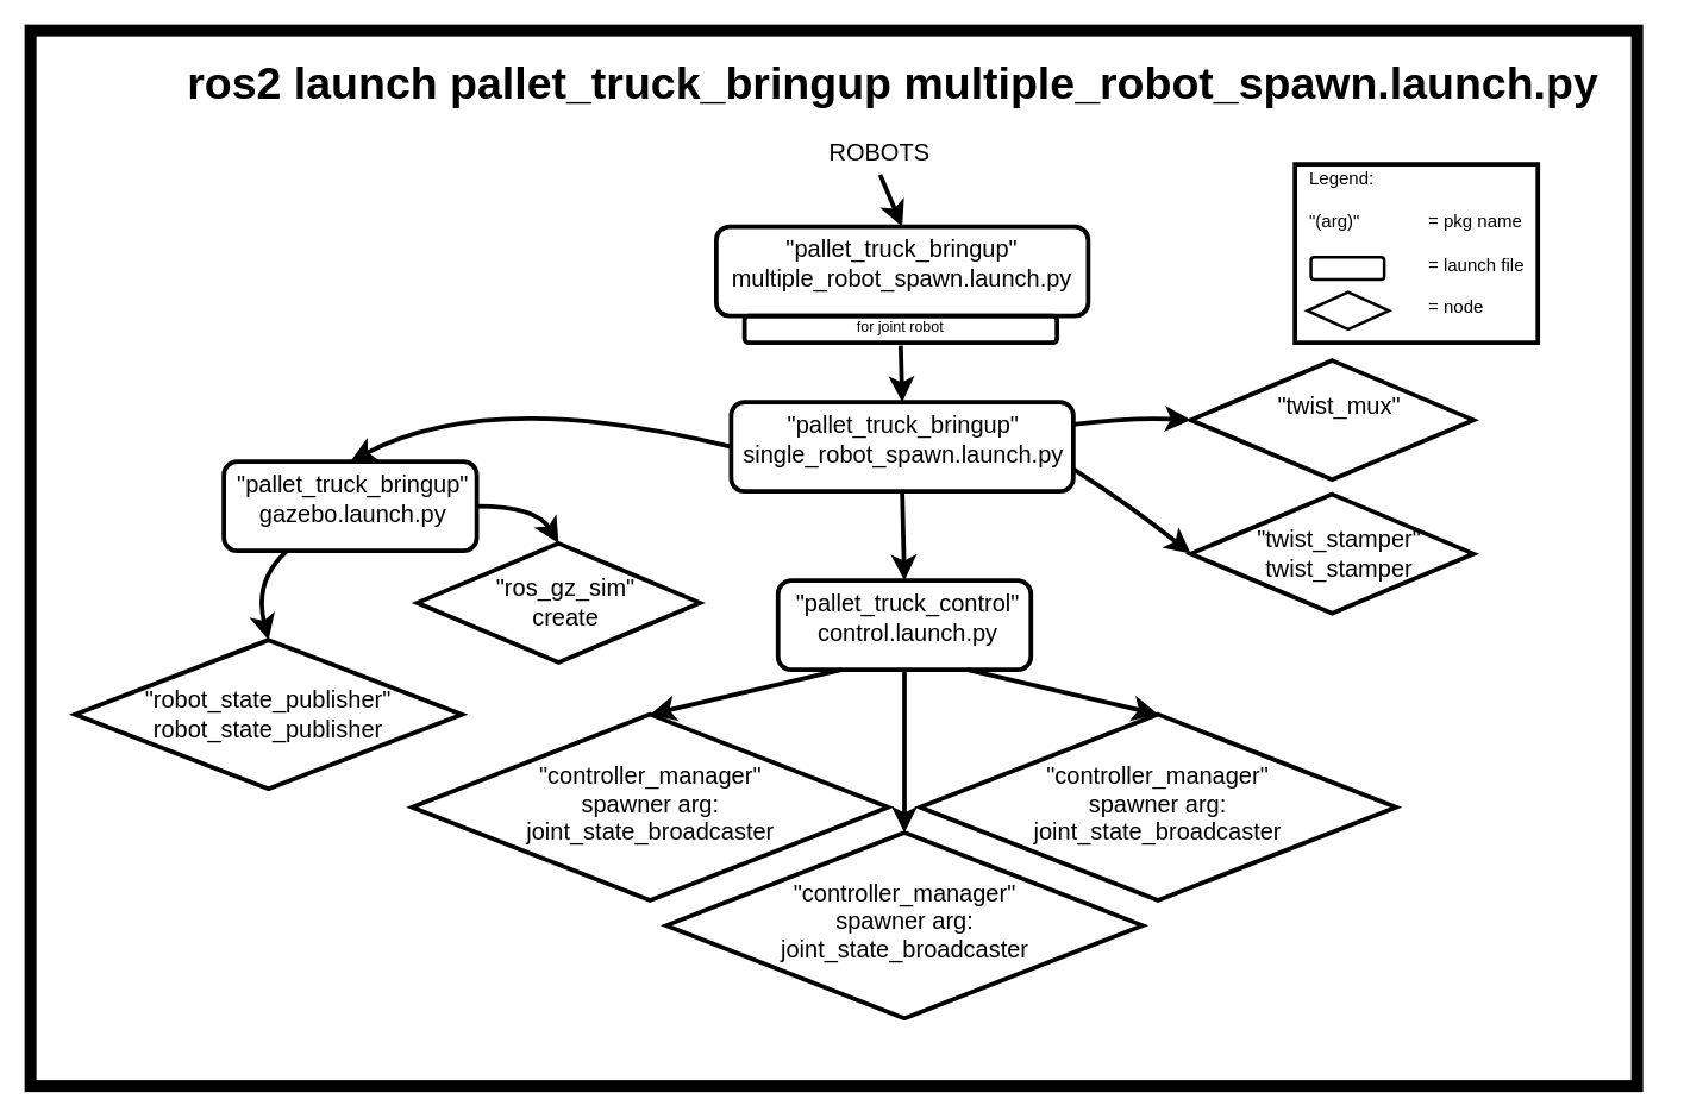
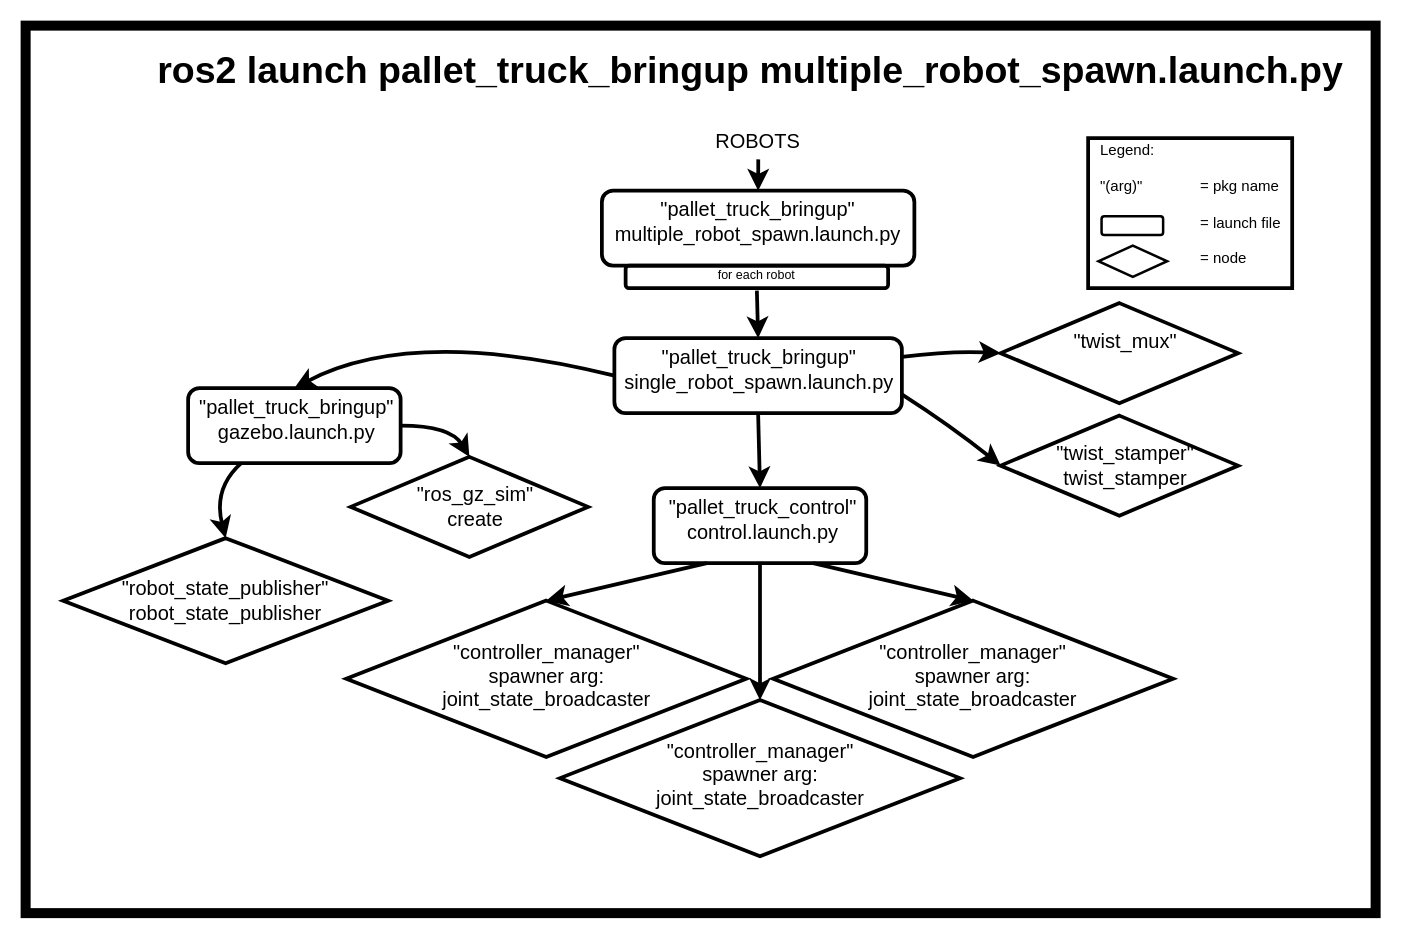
  <mxCell id="0" />
  <mxCell id="1" parent="0" />
  <mxCell id="2" value="" style="rounded=0;whiteSpace=wrap;html=1;fillColor=light-dark(#FFFFFF,#FFFFFF);strokeColor=light-dark(#000000,#000000);strokeWidth=8;" parent="1" vertex="1"><mxGeometry x="20" y="20" width="1080" height="710" as="geometry" /></mxCell>
  <mxCell id="3" value="&lt;h1&gt;&lt;font style=&quot;color: light-dark(rgb(0, 0, 0), rgb(0, 0, 0)); font-size: 30px;&quot;&gt;ros2 launch pallet_truck_bringup multiple_robot_spawn.launch.py&lt;/font&gt;&lt;/h1&gt;" style="text;html=1;align=center;verticalAlign=middle;whiteSpace=wrap;rounded=0;fontSize=16;" parent="1" vertex="1"><mxGeometry x="90" y="40" width="1020" height="30" as="geometry" /></mxCell>
  <mxCell id="4" value="" style="rounded=1;whiteSpace=wrap;html=1;fillColor=none;strokeColor=light-dark(#000000,#000000);strokeWidth=3;" parent="1" vertex="1"><mxGeometry x="481" y="152" width="250" height="60" as="geometry" /></mxCell>
  <mxCell id="5" value="&lt;div align=&quot;center&quot;&gt;&lt;span style=&quot;color: light-dark(rgb(0, 0, 0), rgb(0, 0, 0));&quot;&gt;&quot;pallet_truck_bringup&quot;&lt;/span&gt;&lt;/div&gt;&lt;div align=&quot;center&quot;&gt;&lt;span style=&quot;color: light-dark(rgb(0, 0, 0), rgb(0, 0, 0));&quot;&gt;multiple_robot_spawn.launch.py&lt;/span&gt;&lt;/div&gt;" style="text;strokeColor=none;fillColor=none;html=1;align=center;verticalAlign=middle;whiteSpace=wrap;rounded=0;fontSize=16;" parent="1" vertex="1"><mxGeometry x="554.25" y="162" width="103.75" height="30" as="geometry" /></mxCell>
  <mxCell id="6" value="" style="rounded=1;whiteSpace=wrap;html=1;fillColor=none;strokeColor=light-dark(#000000,#000000);strokeWidth=3;" parent="1" vertex="1"><mxGeometry x="491" y="270" width="230" height="60" as="geometry" /></mxCell>
  <mxCell id="7" value="&lt;div align=&quot;center&quot;&gt;&lt;span style=&quot;color: light-dark(rgb(0, 0, 0), rgb(0, 0, 0));&quot;&gt;&quot;pallet_truck_bringup&quot;&lt;/span&gt;&lt;/div&gt;&lt;div align=&quot;center&quot;&gt;&lt;span style=&quot;color: light-dark(rgb(0, 0, 0), rgb(0, 0, 0));&quot;&gt;single_robot_spawn.launch.py&lt;/span&gt;&lt;/div&gt;" style="text;strokeColor=none;fillColor=none;html=1;align=center;verticalAlign=middle;whiteSpace=wrap;rounded=0;fontSize=16;" parent="1" vertex="1"><mxGeometry x="547.25" y="280" width="120" height="30" as="geometry" /></mxCell>
  <mxCell id="8" value="" style="endArrow=classic;html=1;rounded=0;fontSize=12;startSize=8;endSize=8;curved=1;strokeColor=light-dark(#000000,#000000);entryX=0.5;entryY=0;entryDx=0;entryDy=0;exitX=0.5;exitY=1;exitDx=0;exitDy=0;strokeWidth=3;" parent="1" source="39" target="6" edge="1"><mxGeometry width="50" height="50" relative="1" as="geometry"><mxPoint x="749" y="180" as="sourcePoint" /><mxPoint x="611" y="220" as="targetPoint" /></mxGeometry></mxCell>
  <mxCell id="9" value="" style="rounded=1;whiteSpace=wrap;html=1;fillColor=none;strokeColor=light-dark(#000000,#000000);strokeWidth=3;" parent="1" vertex="1"><mxGeometry x="522.5" y="390" width="170" height="60" as="geometry" /></mxCell>
  <mxCell id="10" value="&lt;div align=&quot;center&quot;&gt;&lt;span style=&quot;color: light-dark(rgb(0, 0, 0), rgb(0, 0, 0));&quot;&gt;&quot;pallet_truck_control&quot;&lt;/span&gt;&lt;/div&gt;&lt;div align=&quot;center&quot;&gt;&lt;span style=&quot;color: light-dark(rgb(0, 0, 0), rgb(0, 0, 0));&quot;&gt;control.launch.py&lt;/span&gt;&lt;/div&gt;" style="text;strokeColor=none;fillColor=none;html=1;align=center;verticalAlign=middle;whiteSpace=wrap;rounded=0;fontSize=16;" parent="1" vertex="1"><mxGeometry x="549.75" y="400" width="120" height="30" as="geometry" /></mxCell>
  <mxCell id="11" value="" style="rhombus;whiteSpace=wrap;html=1;fillColor=none;strokeColor=light-dark(#000000,#000000);strokeWidth=3;" parent="1" vertex="1"><mxGeometry x="276.5" y="480" width="320" height="125" as="geometry" /></mxCell>
  <mxCell id="12" value="&lt;div&gt;&lt;div&gt;&lt;font&gt;&lt;span style=&quot;color: light-dark(rgb(0, 0, 0), rgb(0, 0, 0));&quot;&gt;&quot;controller_manager&quot;&lt;/span&gt;&lt;/font&gt;&lt;/div&gt;&lt;div&gt;&lt;font&gt;&lt;span style=&quot;color: light-dark(rgb(0, 0, 0), rgb(0, 0, 0));&quot;&gt;spawner arg: joint_state_broadcaster&lt;/span&gt;&lt;/font&gt;&lt;/div&gt;&lt;/div&gt;" style="text;strokeColor=none;fillColor=none;html=1;align=center;verticalAlign=middle;whiteSpace=wrap;rounded=0;fontSize=16;" parent="1" vertex="1"><mxGeometry x="376.5" y="519.5" width="120" height="40" as="geometry" /></mxCell>
  <mxCell id="13" value="" style="endArrow=classic;html=1;rounded=0;fontSize=12;startSize=8;endSize=8;curved=1;strokeColor=light-dark(#000000,#000000);entryX=0.5;entryY=0;entryDx=0;entryDy=0;exitX=0.25;exitY=1;exitDx=0;exitDy=0;strokeWidth=3;" parent="1" source="9" target="11" edge="1"><mxGeometry width="50" height="50" relative="1" as="geometry"><mxPoint x="593.25" y="510" as="sourcePoint" /><mxPoint x="600.25" y="560" as="targetPoint" /></mxGeometry></mxCell>
  <mxCell id="14" value="" style="endArrow=classic;html=1;rounded=0;fontSize=12;startSize=8;endSize=8;curved=1;strokeColor=light-dark(#000000,#000000);entryX=0.5;entryY=0;entryDx=0;entryDy=0;exitX=0.5;exitY=1;exitDx=0;exitDy=0;strokeWidth=3;" parent="1" source="6" target="9" edge="1"><mxGeometry width="50" height="50" relative="1" as="geometry"><mxPoint x="391" y="460" as="sourcePoint" /><mxPoint x="475" y="490" as="targetPoint" /></mxGeometry></mxCell>
  <mxCell id="15" value="" style="rhombus;whiteSpace=wrap;html=1;fillColor=none;strokeColor=light-dark(#000000,#000000);strokeWidth=3;" parent="1" vertex="1"><mxGeometry x="447.5" y="559.5" width="320" height="125" as="geometry" /></mxCell>
  <mxCell id="16" value="&lt;div&gt;&lt;div&gt;&lt;font&gt;&lt;span style=&quot;color: light-dark(rgb(0, 0, 0), rgb(0, 0, 0));&quot;&gt;&quot;controller_manager&quot;&lt;/span&gt;&lt;/font&gt;&lt;/div&gt;&lt;div&gt;&lt;font&gt;&lt;span style=&quot;color: light-dark(rgb(0, 0, 0), rgb(0, 0, 0));&quot;&gt;spawner arg: joint_state_broadcaster&lt;/span&gt;&lt;/font&gt;&lt;/div&gt;&lt;/div&gt;" style="text;strokeColor=none;fillColor=none;html=1;align=center;verticalAlign=middle;whiteSpace=wrap;rounded=0;fontSize=16;" parent="1" vertex="1"><mxGeometry x="547.5" y="599" width="120" height="40" as="geometry" /></mxCell>
  <mxCell id="17" value="" style="rhombus;whiteSpace=wrap;html=1;fillColor=none;strokeColor=light-dark(#000000,#000000);strokeWidth=3;" parent="1" vertex="1"><mxGeometry x="618" y="480" width="320" height="125" as="geometry" /></mxCell>
  <mxCell id="18" value="&lt;div&gt;&lt;div&gt;&lt;font&gt;&lt;span style=&quot;color: light-dark(rgb(0, 0, 0), rgb(0, 0, 0));&quot;&gt;&quot;controller_manager&quot;&lt;/span&gt;&lt;/font&gt;&lt;/div&gt;&lt;div&gt;&lt;font&gt;&lt;span style=&quot;color: light-dark(rgb(0, 0, 0), rgb(0, 0, 0));&quot;&gt;spawner arg: joint_state_broadcaster&lt;/span&gt;&lt;/font&gt;&lt;/div&gt;&lt;/div&gt;" style="text;strokeColor=none;fillColor=none;html=1;align=center;verticalAlign=middle;whiteSpace=wrap;rounded=0;fontSize=16;" parent="1" vertex="1"><mxGeometry x="718" y="519.5" width="120" height="40" as="geometry" /></mxCell>
  <mxCell id="19" value="" style="endArrow=classic;html=1;rounded=0;fontSize=12;startSize=8;endSize=8;curved=1;strokeColor=light-dark(#000000,#000000);entryX=0.5;entryY=0;entryDx=0;entryDy=0;exitX=0.75;exitY=1;exitDx=0;exitDy=0;strokeWidth=3;" parent="1" source="9" target="17" edge="1"><mxGeometry width="50" height="50" relative="1" as="geometry"><mxPoint x="742.25" y="460" as="sourcePoint" /><mxPoint x="468.25" y="490" as="targetPoint" /></mxGeometry></mxCell>
  <mxCell id="20" value="" style="endArrow=classic;html=1;rounded=0;fontSize=12;startSize=8;endSize=8;curved=1;strokeColor=light-dark(#000000,#000000);entryX=0.5;entryY=0;entryDx=0;entryDy=0;exitX=0.5;exitY=1;exitDx=0;exitDy=0;strokeWidth=3;" parent="1" source="9" target="15" edge="1"><mxGeometry width="50" height="50" relative="1" as="geometry"><mxPoint x="625.25" y="470" as="sourcePoint" /><mxPoint x="608.25" y="500" as="targetPoint" /><Array as="points" /></mxGeometry></mxCell>
  <mxCell id="21" value="" style="rounded=1;whiteSpace=wrap;html=1;fillColor=none;strokeColor=light-dark(#000000,#000000);strokeWidth=3;" parent="1" vertex="1"><mxGeometry x="150" y="310" width="170" height="60" as="geometry" /></mxCell>
  <mxCell id="22" value="&lt;div align=&quot;center&quot;&gt;&lt;span style=&quot;color: light-dark(rgb(0, 0, 0), rgb(0, 0, 0));&quot;&gt;&quot;pallet_truck_bringup&quot;&lt;/span&gt;&lt;/div&gt;&lt;div align=&quot;center&quot;&gt;&lt;span style=&quot;color: light-dark(rgb(0, 0, 0), rgb(0, 0, 0));&quot;&gt;gazebo.launch.py&lt;/span&gt;&lt;/div&gt;" style="text;strokeColor=none;fillColor=none;html=1;align=center;verticalAlign=middle;whiteSpace=wrap;rounded=0;fontSize=16;" parent="1" vertex="1"><mxGeometry x="177.25" y="320" width="120" height="30" as="geometry" /></mxCell>
  <mxCell id="23" value="" style="endArrow=classic;html=1;rounded=0;fontSize=12;startSize=8;endSize=8;curved=1;strokeColor=light-dark(#000000,#000000);entryX=0.5;entryY=0;entryDx=0;entryDy=0;strokeWidth=3;exitX=0;exitY=0.5;exitDx=0;exitDy=0;" parent="1" source="6" target="21" edge="1"><mxGeometry width="50" height="50" relative="1" as="geometry"><mxPoint x="459.32" y="399.84" as="sourcePoint" /><mxPoint x="541" y="550" as="targetPoint" /><Array as="points"><mxPoint x="330" y="260" /></Array></mxGeometry></mxCell>
  <mxCell id="24" value="" style="rhombus;whiteSpace=wrap;html=1;fillColor=none;strokeColor=light-dark(#000000,#000000);strokeWidth=3;" parent="1" vertex="1"><mxGeometry x="280" y="365" width="190" height="80" as="geometry" /></mxCell>
  <mxCell id="25" value="&lt;div&gt;&lt;span style=&quot;color: light-dark(rgb(0, 0, 0), rgb(0, 0, 0));&quot;&gt;&quot;ros_gz_sim&quot;&lt;/span&gt;&lt;/div&gt;&lt;div&gt;&lt;span style=&quot;color: light-dark(rgb(0, 0, 0), rgb(0, 0, 0));&quot;&gt;create&lt;/span&gt;&lt;/div&gt;" style="text;strokeColor=none;fillColor=none;html=1;align=center;verticalAlign=middle;whiteSpace=wrap;rounded=0;fontSize=16;" parent="1" vertex="1"><mxGeometry x="320" y="390" width="120" height="30" as="geometry" /></mxCell>
  <mxCell id="26" value="" style="rhombus;whiteSpace=wrap;html=1;fillColor=none;strokeColor=light-dark(#000000,#000000);strokeWidth=3;" parent="1" vertex="1"><mxGeometry x="50" y="430" width="260" height="100" as="geometry" /></mxCell>
  <mxCell id="27" value="&lt;div&gt;&lt;span style=&quot;color: light-dark(rgb(0, 0, 0), rgb(0, 0, 0));&quot;&gt;&quot;robot_state_publisher&quot;&lt;/span&gt;&lt;/div&gt;&lt;div&gt;&lt;span style=&quot;color: light-dark(rgb(0, 0, 0), rgb(0, 0, 0));&quot;&gt;robot_state_publisher&lt;/span&gt;&lt;/div&gt;" style="text;strokeColor=none;fillColor=none;html=1;align=center;verticalAlign=middle;whiteSpace=wrap;rounded=0;fontSize=16;" parent="1" vertex="1"><mxGeometry x="120" y="465" width="120" height="30" as="geometry" /></mxCell>
  <mxCell id="28" value="" style="endArrow=classic;html=1;rounded=0;fontSize=12;startSize=8;endSize=8;curved=1;strokeColor=light-dark(#000000,#000000);entryX=0.5;entryY=0;entryDx=0;entryDy=0;exitX=0.25;exitY=1;exitDx=0;exitDy=0;strokeWidth=3;" parent="1" source="21" target="26" edge="1"><mxGeometry width="50" height="50" relative="1" as="geometry"><mxPoint x="170" y="285" as="sourcePoint" /><mxPoint x="170" y="340" as="targetPoint" /><Array as="points"><mxPoint x="170" y="390" /></Array></mxGeometry></mxCell>
  <mxCell id="29" value="" style="endArrow=classic;html=1;rounded=0;fontSize=12;startSize=8;endSize=8;curved=1;strokeColor=light-dark(#000000,#000000);entryX=0.5;entryY=0;entryDx=0;entryDy=0;exitX=1;exitY=0.5;exitDx=0;exitDy=0;strokeWidth=3;" parent="1" source="21" target="24" edge="1"><mxGeometry width="50" height="50" relative="1" as="geometry"><mxPoint x="170" y="375" as="sourcePoint" /><mxPoint x="170" y="430" as="targetPoint" /><Array as="points"><mxPoint x="360" y="340" /></Array></mxGeometry></mxCell>
  <mxCell id="30" value="" style="rhombus;whiteSpace=wrap;html=1;fillColor=none;strokeColor=light-dark(#000000,#000000);strokeWidth=3;" parent="1" vertex="1"><mxGeometry x="800" y="332" width="190" height="80" as="geometry" /></mxCell>
  <mxCell id="31" value="&lt;div&gt;&lt;span style=&quot;color: light-dark(rgb(0, 0, 0), rgb(0, 0, 0));&quot;&gt;&quot;twist_stamper&quot;&lt;/span&gt;&lt;/div&gt;&lt;div&gt;&lt;span style=&quot;color: light-dark(rgb(0, 0, 0), rgb(0, 0, 0));&quot;&gt;twist_stamper&lt;/span&gt;&lt;/div&gt;" style="text;strokeColor=none;fillColor=none;html=1;align=center;verticalAlign=middle;whiteSpace=wrap;rounded=0;fontSize=16;" parent="1" vertex="1"><mxGeometry x="840" y="357" width="120" height="30" as="geometry" /></mxCell>
  <mxCell id="32" value="" style="rhombus;whiteSpace=wrap;html=1;fillColor=none;strokeColor=light-dark(#000000,#000000);strokeWidth=3;" parent="1" vertex="1"><mxGeometry x="800" y="242" width="190" height="80" as="geometry" /></mxCell>
  <mxCell id="33" value="&lt;div&gt;&lt;span style=&quot;color: light-dark(rgb(0, 0, 0), rgb(0, 0, 0));&quot;&gt;&quot;twist_mux&quot;&lt;/span&gt;&lt;/div&gt;&lt;div&gt;&lt;span style=&quot;color: rgba(0, 0, 0, 0);&quot;&gt;twist_mux&lt;/span&gt;&lt;/div&gt;" style="text;strokeColor=none;fillColor=none;html=1;align=center;verticalAlign=middle;whiteSpace=wrap;rounded=0;fontSize=16;" parent="1" vertex="1"><mxGeometry x="840" y="267" width="120" height="30" as="geometry" /></mxCell>
  <mxCell id="34" value="" style="endArrow=classic;html=1;rounded=0;fontSize=12;startSize=8;endSize=8;curved=1;strokeColor=light-dark(#000000,#000000);entryX=0;entryY=0.5;entryDx=0;entryDy=0;exitX=1;exitY=0.75;exitDx=0;exitDy=0;strokeWidth=3;" parent="1" source="6" target="30" edge="1"><mxGeometry width="50" height="50" relative="1" as="geometry"><mxPoint x="781" y="280" as="sourcePoint" /><mxPoint x="781" y="310" as="targetPoint" /><Array as="points"><mxPoint x="760" y="340" /></Array></mxGeometry></mxCell>
  <mxCell id="35" value="" style="endArrow=classic;html=1;rounded=0;fontSize=12;startSize=8;endSize=8;curved=1;strokeColor=light-dark(#000000,#000000);entryX=0;entryY=0.5;entryDx=0;entryDy=0;exitX=1;exitY=0.25;exitDx=0;exitDy=0;strokeWidth=3;" parent="1" source="6" target="32" edge="1"><mxGeometry width="50" height="50" relative="1" as="geometry"><mxPoint x="881" y="270" as="sourcePoint" /><mxPoint x="881" y="300" as="targetPoint" /><Array as="points"><mxPoint x="760" y="280" /></Array></mxGeometry></mxCell>
- <mxCell id="36" value="&lt;span style=&quot;color: light-dark(rgb(0, 0, 0), rgb(0, 0, 0));&quot;&gt;ROBOTS&lt;/span&gt;" style="text;strokeColor=none;fillColor=none;html=1;align=center;verticalAlign=middle;whiteSpace=wrap;rounded=0;fontSize=16;" vertex="1" parent="1"><mxGeometry x="539.25" y="87" width="103.75" height="30" as="geometry" /></mxCell>
+ <mxCell id="36" value="&lt;span style=&quot;color: light-dark(rgb(0, 0, 0), rgb(0, 0, 0));&quot;&gt;ROBOTS&lt;/span&gt;" style="text;strokeColor=none;fillColor=none;html=1;align=center;verticalAlign=middle;whiteSpace=wrap;rounded=0;fontSize=16;" vertex="1" parent="1"><mxGeometry x="554.25" y="97" width="103.75" height="30" as="geometry" /></mxCell>
  <mxCell id="37" value="" style="endArrow=classic;html=1;rounded=0;fontSize=12;startSize=8;endSize=8;curved=1;strokeColor=light-dark(#000000,#000000);entryX=0.5;entryY=0;entryDx=0;entryDy=0;exitX=0.5;exitY=1;exitDx=0;exitDy=0;strokeWidth=3;" edge="1" parent="1" source="36" target="4"><mxGeometry width="50" height="50" relative="1" as="geometry"><mxPoint x="600" y="126" as="sourcePoint" /><mxPoint x="600" y="156" as="targetPoint" /></mxGeometry></mxCell>
  <mxCell id="38" value="" style="rounded=1;whiteSpace=wrap;html=1;fillColor=none;strokeColor=light-dark(#000000,#000000);strokeWidth=3;" vertex="1" parent="1"><mxGeometry x="500" y="212" width="210" height="18" as="geometry" /></mxCell>
- <mxCell id="39" value="&lt;font style=&quot;font-size: 10px; color: light-dark(rgb(0, 0, 0), rgb(0, 0, 0));&quot;&gt;for joint robot&lt;/font&gt;" style="text;strokeColor=none;fillColor=none;html=1;align=center;verticalAlign=middle;whiteSpace=wrap;rounded=0;fontSize=16;" vertex="1" parent="1"><mxGeometry x="553.12" y="202" width="103.75" height="30" as="geometry" /></mxCell>
+ <mxCell id="39" value="&lt;font style=&quot;font-size: 10px; color: light-dark(rgb(0, 0, 0), rgb(0, 0, 0));&quot;&gt;for each robot&lt;/font&gt;" style="text;strokeColor=none;fillColor=none;html=1;align=center;verticalAlign=middle;whiteSpace=wrap;rounded=0;fontSize=16;" vertex="1" parent="1"><mxGeometry x="553.12" y="202" width="103.75" height="30" as="geometry" /></mxCell>
  <mxCell id="40" value="" style="rounded=0;whiteSpace=wrap;html=1;fillColor=none;strokeColor=light-dark(#000000,#000000);strokeWidth=3;" vertex="1" parent="1"><mxGeometry x="870" y="110" width="163.25" height="120" as="geometry" /></mxCell>
  <mxCell id="41" value="&lt;div align=&quot;left&quot;&gt;&lt;span style=&quot;color: light-dark(rgb(0, 0, 0), rgb(0, 0, 0));&quot;&gt;Legend:&lt;/span&gt;&lt;/div&gt;&lt;div align=&quot;left&quot;&gt;&lt;span style=&quot;color: light-dark(rgb(0, 0, 0), rgb(0, 0, 0));&quot;&gt;&lt;br&gt;&lt;/span&gt;&lt;/div&gt;&lt;div align=&quot;left&quot;&gt;&lt;span style=&quot;color: light-dark(rgb(0, 0, 0), rgb(0, 0, 0));&quot;&gt;&lt;span style=&quot;white-space: pre;&quot;&gt;&quot;(arg)&quot;&lt;/span&gt;&lt;span style=&quot;white-space: pre;&quot;&gt;&#09;&lt;span style=&quot;white-space: pre;&quot;&gt;&#09;&lt;/span&gt;&lt;/span&gt;= pkg name&lt;/span&gt;&lt;/div&gt;&lt;div align=&quot;left&quot;&gt;&lt;span style=&quot;color: light-dark(rgb(0, 0, 0), rgb(0, 0, 0));&quot;&gt;&lt;br&gt;&lt;/span&gt;&lt;/div&gt;&lt;div align=&quot;left&quot;&gt;&lt;span style=&quot;color: light-dark(rgb(0, 0, 0), rgb(0, 0, 0));&quot;&gt;&lt;span style=&quot;white-space: pre;&quot;&gt;&#09;&lt;/span&gt;&lt;span style=&quot;white-space: pre;&quot;&gt;&#09;&lt;span style=&quot;white-space: pre;&quot;&gt;&#09;&lt;/span&gt;&lt;/span&gt;= launch file&lt;/span&gt;&lt;/div&gt;&lt;div align=&quot;left&quot;&gt;&lt;span style=&quot;color: light-dark(rgb(0, 0, 0), rgb(0, 0, 0));&quot;&gt;&lt;br&gt;&lt;/span&gt;&lt;/div&gt;&lt;div align=&quot;left&quot;&gt;&lt;span style=&quot;color: light-dark(rgb(0, 0, 0), rgb(0, 0, 0));&quot;&gt;&lt;span style=&quot;white-space: pre;&quot;&gt;&#09;&lt;/span&gt;&lt;span style=&quot;white-space: pre;&quot;&gt;&#09;&lt;/span&gt;&lt;span style=&quot;white-space: pre;&quot;&gt;&#09;&lt;/span&gt;= node&lt;/span&gt;&lt;/div&gt;" style="text;html=1;whiteSpace=wrap;strokeColor=none;fillColor=none;align=left;verticalAlign=middle;rounded=0;" vertex="1" parent="1"><mxGeometry x="878.25" y="128" width="149" height="70" as="geometry" /></mxCell>
  <mxCell id="42" value="" style="rounded=1;whiteSpace=wrap;html=1;fillColor=none;strokeColor=light-dark(#000000,#000000);strokeWidth=2;" vertex="1" parent="1"><mxGeometry x="880.75" y="172.5" width="49.25" height="15" as="geometry" /></mxCell>
  <mxCell id="43" value="" style="rhombus;whiteSpace=wrap;html=1;fillColor=none;strokeColor=light-dark(#000000,#000000);strokeWidth=2;" vertex="1" parent="1"><mxGeometry x="878.25" y="196" width="55" height="25" as="geometry" /></mxCell>
